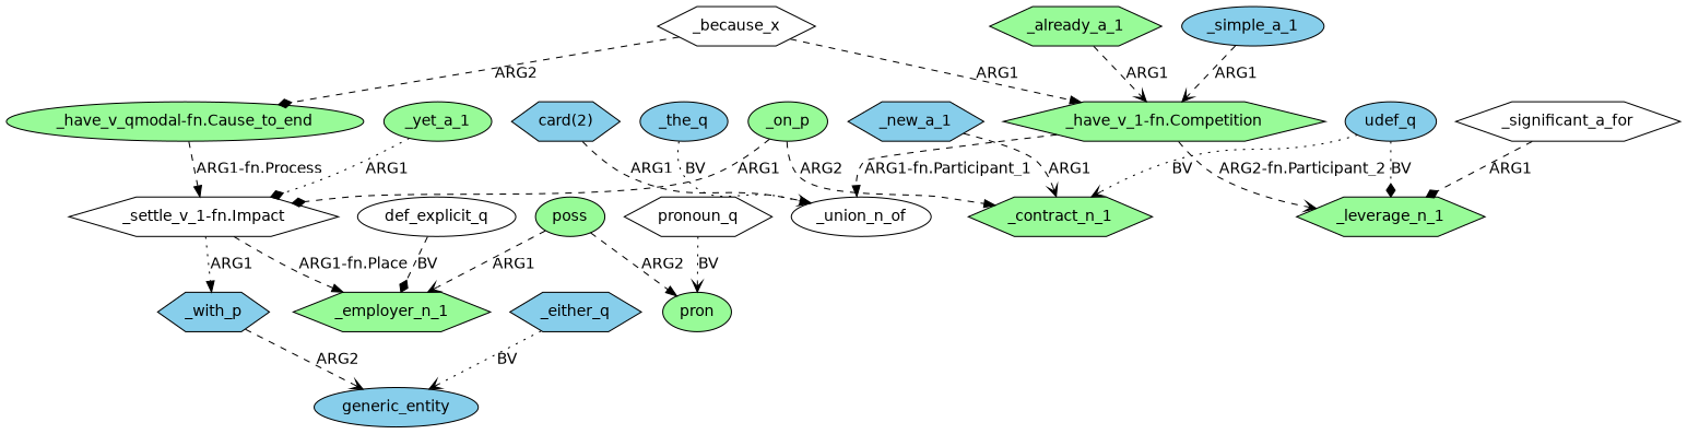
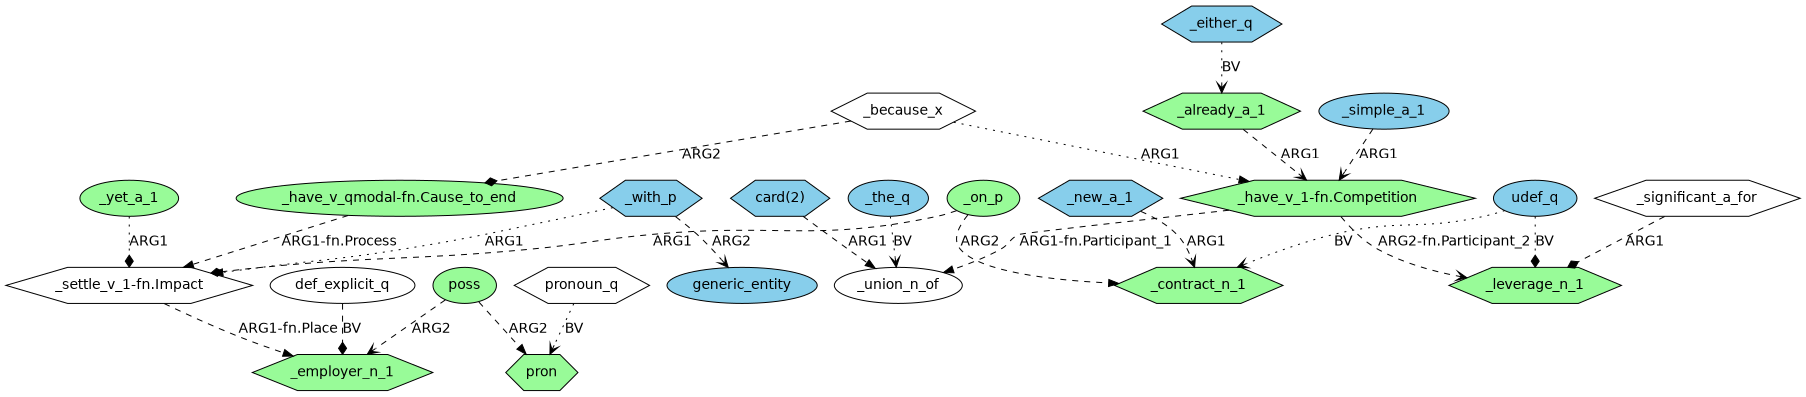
  digraph {
    fontname="DejaVu Sans"
    node [fillcolor=palegreen fontname="DejaVu Sans" shape=hexagon style=filled]
    edge [arrowhead=vee fontname="DejaVu Sans" style=dashed]
    _on_p [shape=ellipse]
    "_settle_v_1-fn.Impact" [fillcolor=white]
    _contract_n_1
    _employer_n_1
    "card(2)" [fillcolor=skyblue]
    _union_n_of [fillcolor=white shape=ellipse]
    _yet_a_1 [shape=ellipse]
    _either_q [fillcolor=skyblue]
    generic_entity [fillcolor=skyblue shape=ellipse]
    _because_x [fillcolor=white]
    "_have_v_qmodal-fn.Cause_to_end" [shape=ellipse]
    "_have_v_1-fn.Competition"
    _leverage_n_1
    _with_p [fillcolor=skyblue]
    udef_q [fillcolor=skyblue shape=ellipse]
    pronoun_q [fillcolor=white]
-   pron [shape=ellipse]
+   pron
    _significant_a_for [fillcolor=white]
    poss [shape=ellipse]
    _new_a_1 [fillcolor=skyblue]
    _already_a_1
    _the_q [fillcolor=skyblue shape=ellipse]
    def_explicit_q [fillcolor=white shape=ellipse]
    _simple_a_1 [fillcolor=skyblue shape=ellipse]
    _on_p -> "_settle_v_1-fn.Impact" [arrowhead=diamond label=ARG1]
    _on_p -> _contract_n_1 [arrowhead=normal label=ARG2]
    "_settle_v_1-fn.Impact" -> _employer_n_1 [arrowhead=normal label="ARG1-fn.Place"]
    "card(2)" -> _union_n_of [arrowhead=normal label=ARG1]
    _yet_a_1 -> "_settle_v_1-fn.Impact" [arrowhead=diamond label=ARG1 style=dotted]
-   _either_q -> generic_entity [label=BV style=dotted]
+   _either_q -> _already_a_1 [label=BV style=dotted]
    _because_x -> "_have_v_qmodal-fn.Cause_to_end" [arrowhead=diamond label=ARG2]
-   _because_x -> "_have_v_1-fn.Competition" [arrowhead=normal label=ARG1]
+   _because_x -> "_have_v_1-fn.Competition" [arrowhead=normal label=ARG1 style=dotted]
    "_have_v_qmodal-fn.Cause_to_end" -> "_settle_v_1-fn.Impact" [arrowhead=normal label="ARG1-fn.Process"]
    "_have_v_1-fn.Competition" -> _union_n_of [arrowhead=normal label="ARG1-fn.Participant_1"]
    "_have_v_1-fn.Competition" -> _leverage_n_1 [label="ARG2-fn.Participant_2"]
-   "_settle_v_1-fn.Impact" -> _with_p [arrowhead=normal label=ARG1 style=dotted]
+   _with_p -> "_settle_v_1-fn.Impact" [arrowhead=normal label=ARG1 style=dotted]
    _with_p -> generic_entity [label=ARG2]
    udef_q -> _contract_n_1 [label=BV style=dotted]
    udef_q -> _leverage_n_1 [arrowhead=diamond label=BV style=dotted]
    pronoun_q -> pron [label=BV style=dotted]
    _significant_a_for -> _leverage_n_1 [arrowhead=diamond label=ARG1]
-   poss -> _employer_n_1 [label=ARG1]
+   poss -> _employer_n_1 [label=ARG2]
    poss -> pron [arrowhead=normal label=ARG2]
    _new_a_1 -> _contract_n_1 [label=ARG1]
    _already_a_1 -> "_have_v_1-fn.Competition" [label=ARG1]
    _the_q -> _union_n_of [label=BV style=dotted]
    def_explicit_q -> _employer_n_1 [arrowhead=diamond label=BV]
    _simple_a_1 -> "_have_v_1-fn.Competition" [label=ARG1]
  }
